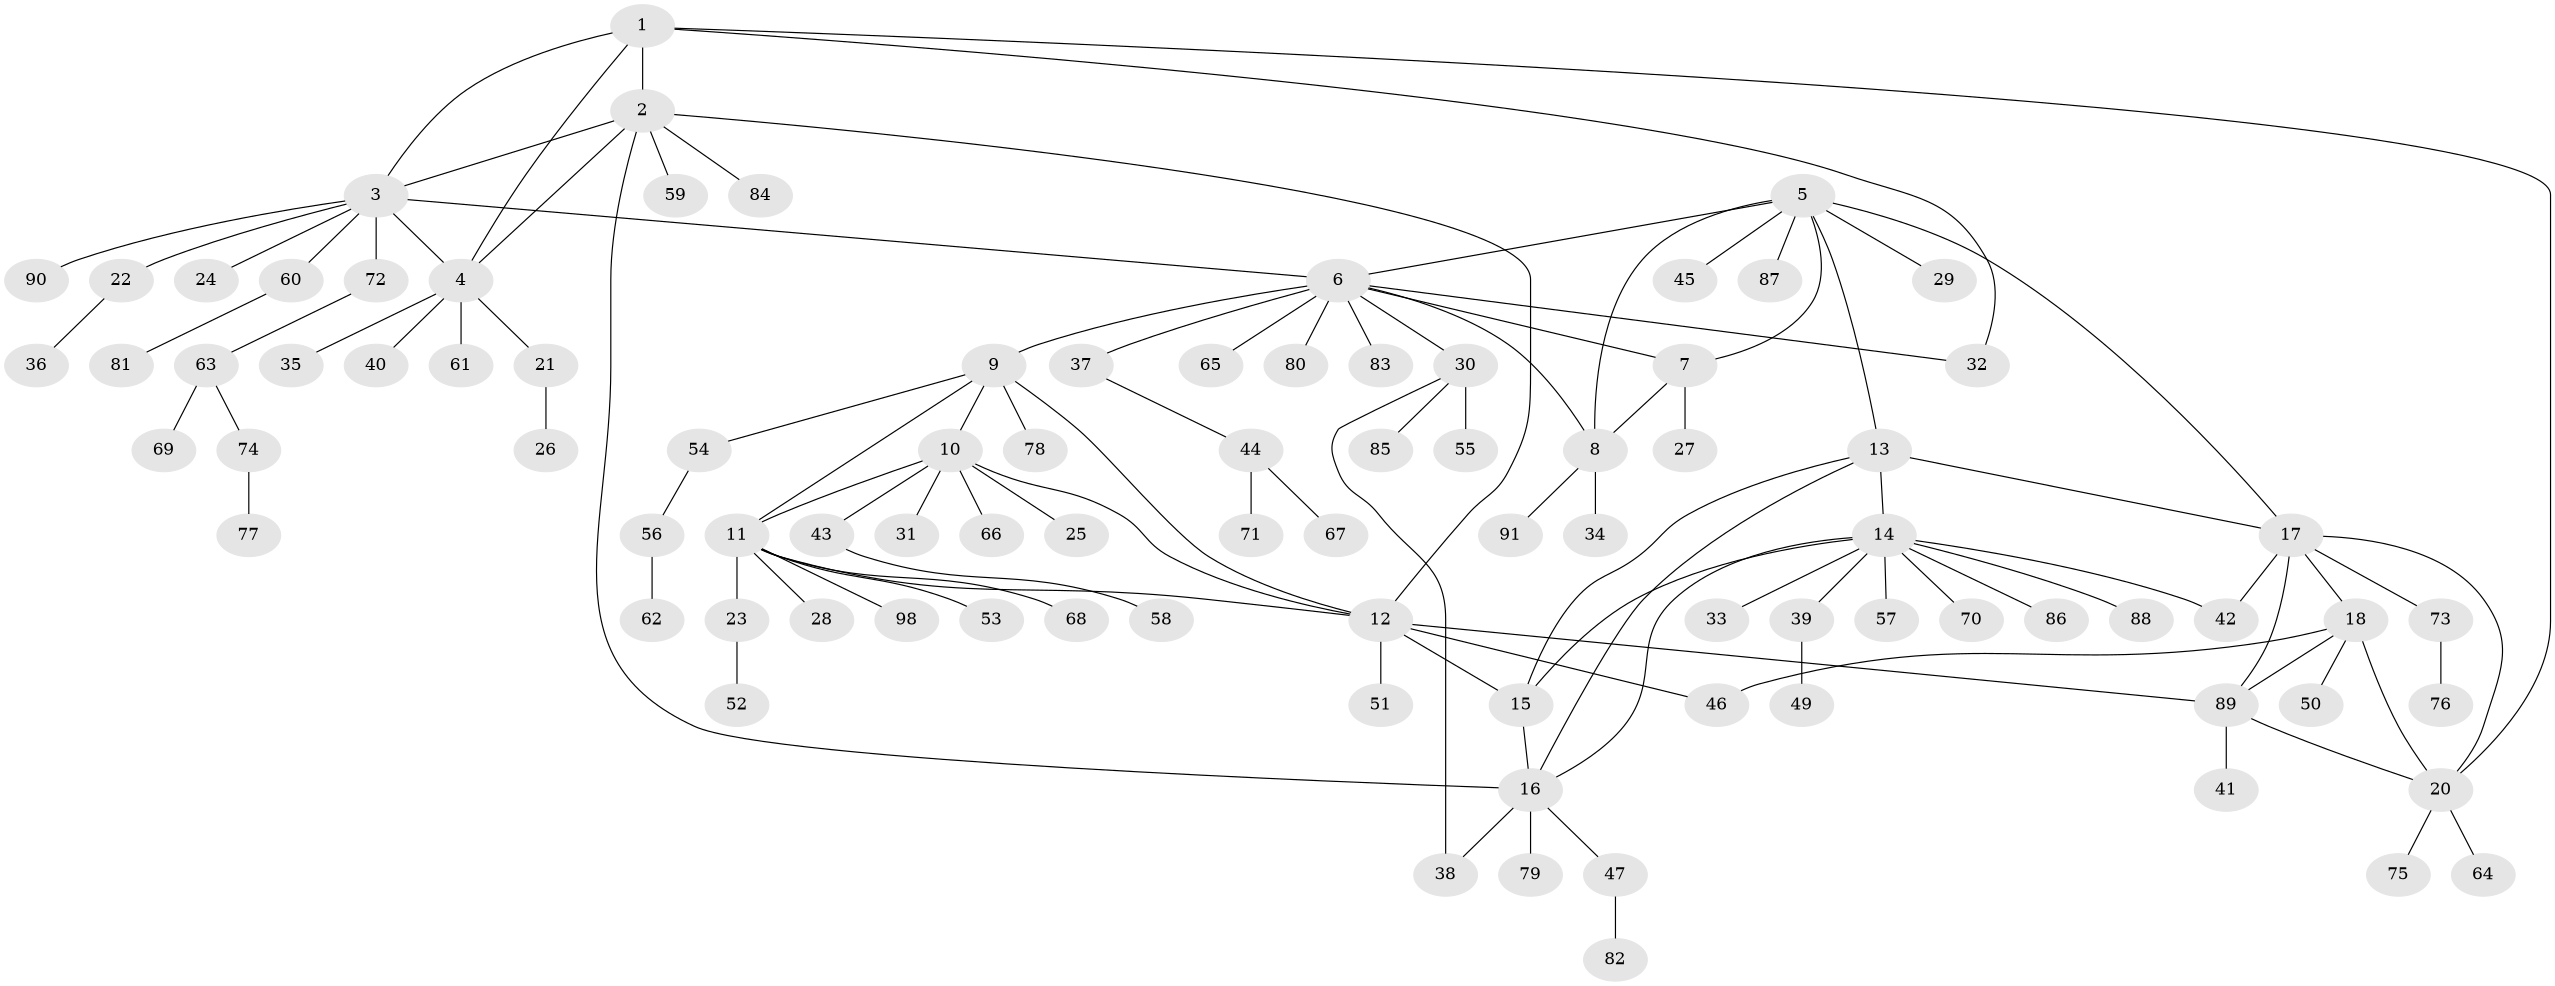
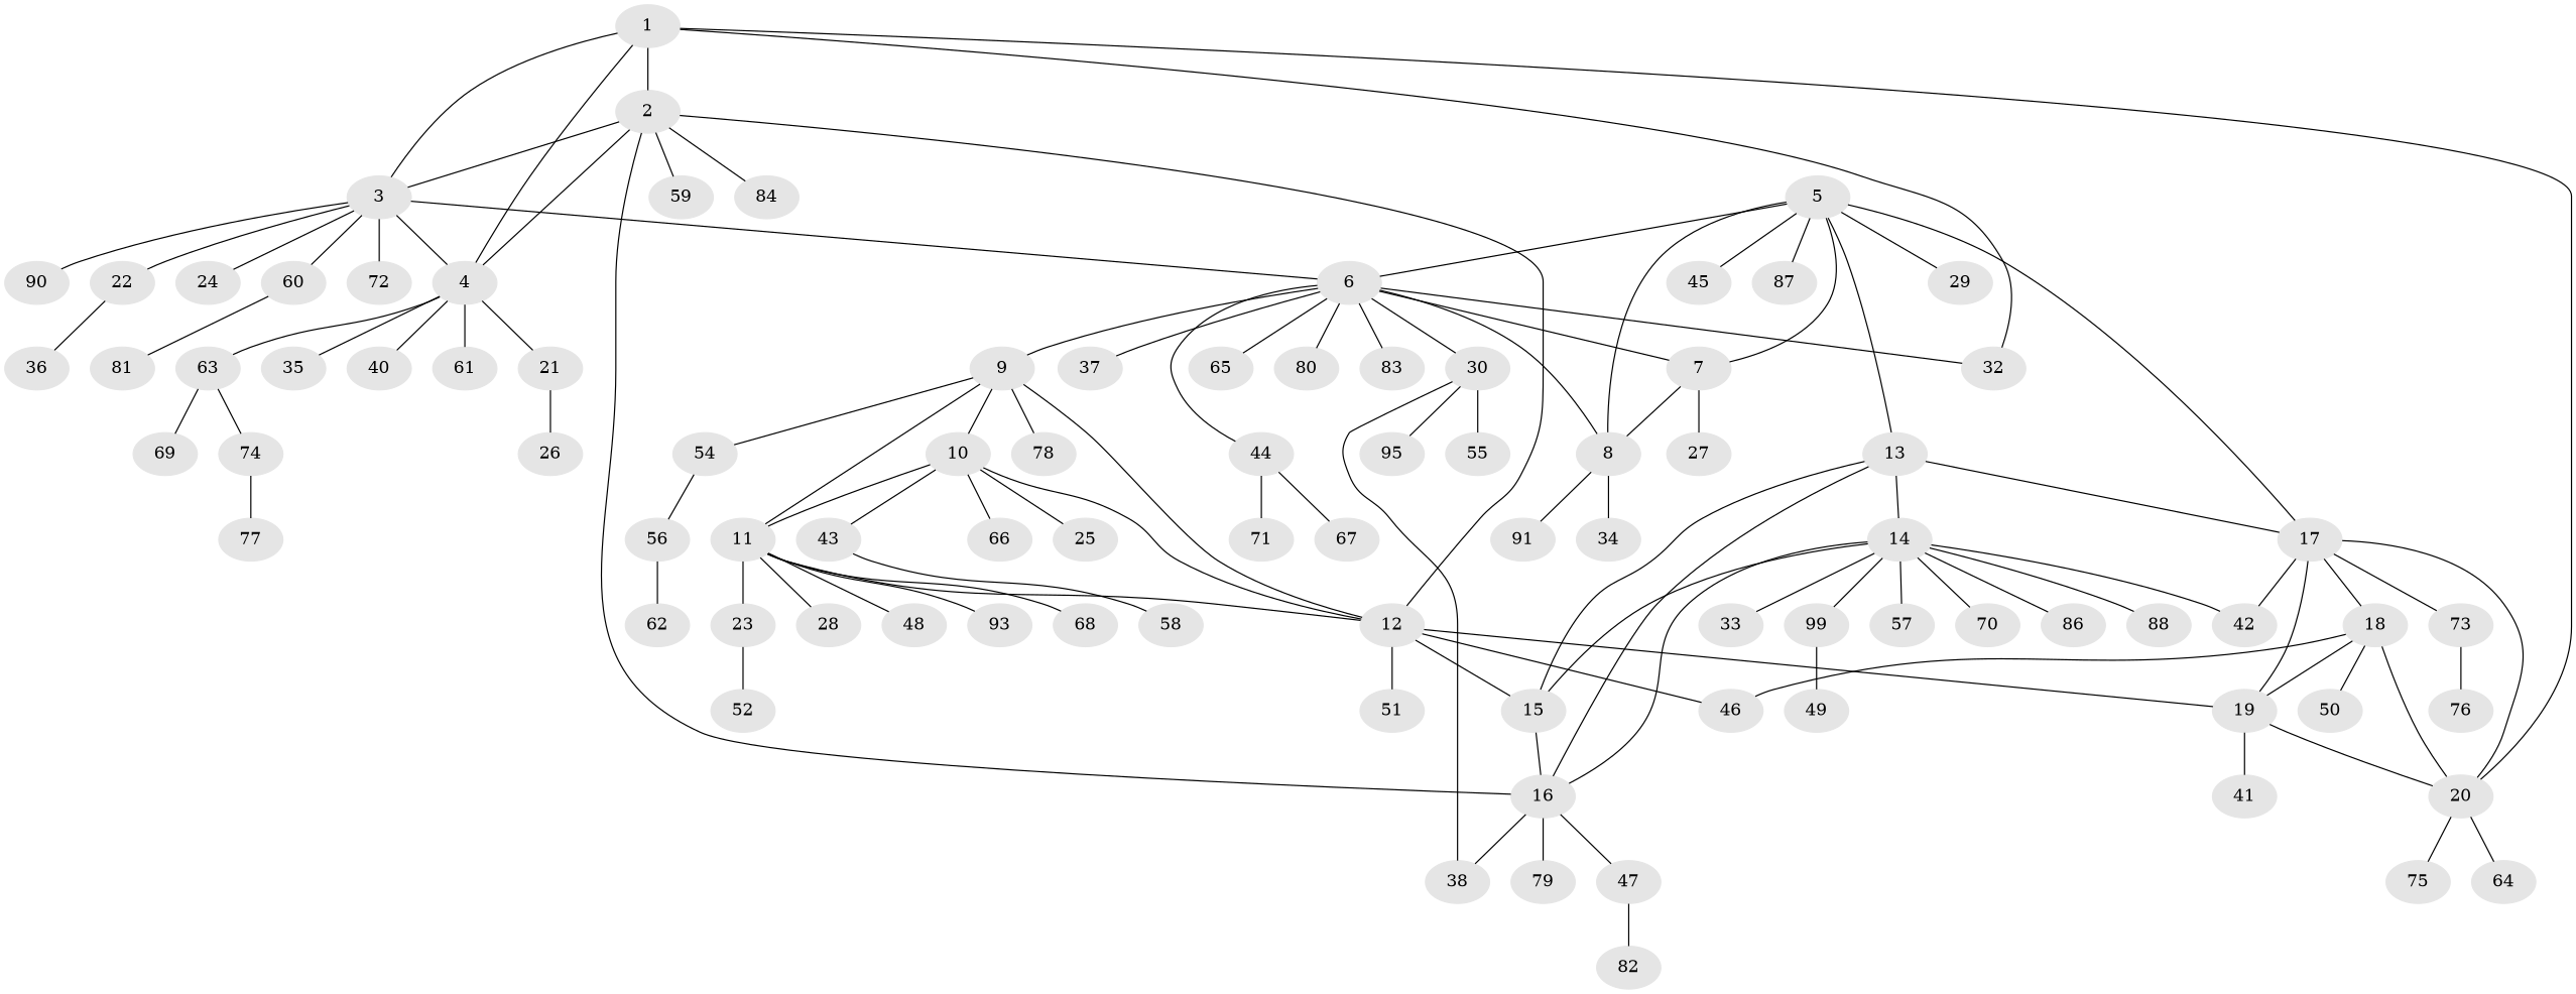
  graph {
    node [color=gray90 style=filled]
    1
    2
    3
    4
    20
    32
    12
    16
    59
    84
    6
    22
    24
    60
    72
    90
    21
    35
    40
    61
    63
    64
    75
    15
-   19 [label=89]
+   19
    46
    51
    38
    47
    79
    7
    8
    9
    30
    37
    44
    65
    80
    83
    36
    81
    26
    69
    74
    5
    13
    17
    29
    45
    87
    27
    34
    91
    14
    42
    18
    73
    10
    11
    54
    78
    55
-   85
+   85 [label=95]
    67
    71
    25
-   31
    43
    66
    23
    28
-   48 [label=98]
-   53
+   48
+   53 [label=93]
    68
    56
    58
    52
    41
    33
-   39
+   39 [label=99]
    57
    70
    86
    88
    49
    82
    50
    76
    62
    77
    1 -- 2
    1 -- 3
    1 -- 4
    1 -- 20
    1 -- 32
    2 -- 3
    2 -- 4
    2 -- 12
    2 -- 16
    2 -- 59
    2 -- 84
    3 -- 4
    3 -- 6
    3 -- 22
    3 -- 24
    3 -- 60
    3 -- 72
    3 -- 90
    4 -- 21
    4 -- 35
    4 -- 40
    4 -- 61
-   72 -- 63
+   4 -- 63
    20 -- 64
    20 -- 75
    12 -- 15
    12 -- 19
    12 -- 46
    12 -- 51
    16 -- 38
    16 -- 47
    16 -- 79
    6 -- 32
    6 -- 7
    6 -- 8
    6 -- 9
    6 -- 30
    6 -- 37
-   37 -- 44
+   6 -- 44
    6 -- 65
    6 -- 80
    6 -- 83
    22 -- 36
    60 -- 81
    21 -- 26
    63 -- 69
    63 -- 74
    15 -- 16
    19 -- 20
    19 -- 41
    47 -- 82
    7 -- 8
    7 -- 27
    8 -- 34
    8 -- 91
    9 -- 12
    9 -- 10
    9 -- 11
    9 -- 54
    9 -- 78
    30 -- 38
    30 -- 55
    30 -- 85
    44 -- 67
    44 -- 71
    74 -- 77
    5 -- 6
    5 -- 7
    5 -- 8
    5 -- 13
    5 -- 17
    5 -- 29
    5 -- 45
    5 -- 87
    13 -- 16
    13 -- 15
    13 -- 17
    13 -- 14
    17 -- 20
    17 -- 19
    17 -- 42
    17 -- 18
    17 -- 73
    14 -- 16
    14 -- 15
    14 -- 42
    14 -- 33
    14 -- 39
    14 -- 57
    14 -- 70
    14 -- 86
    14 -- 88
    18 -- 20
    18 -- 19
    18 -- 46
    18 -- 50
    73 -- 76
    10 -- 12
    10 -- 11
    10 -- 25
-   10 -- 31
    10 -- 43
    10 -- 66
    11 -- 12
    11 -- 23
    11 -- 28
    11 -- 48
    11 -- 53
    11 -- 68
    54 -- 56
    43 -- 58
    23 -- 52
    56 -- 62
    39 -- 49
  }
